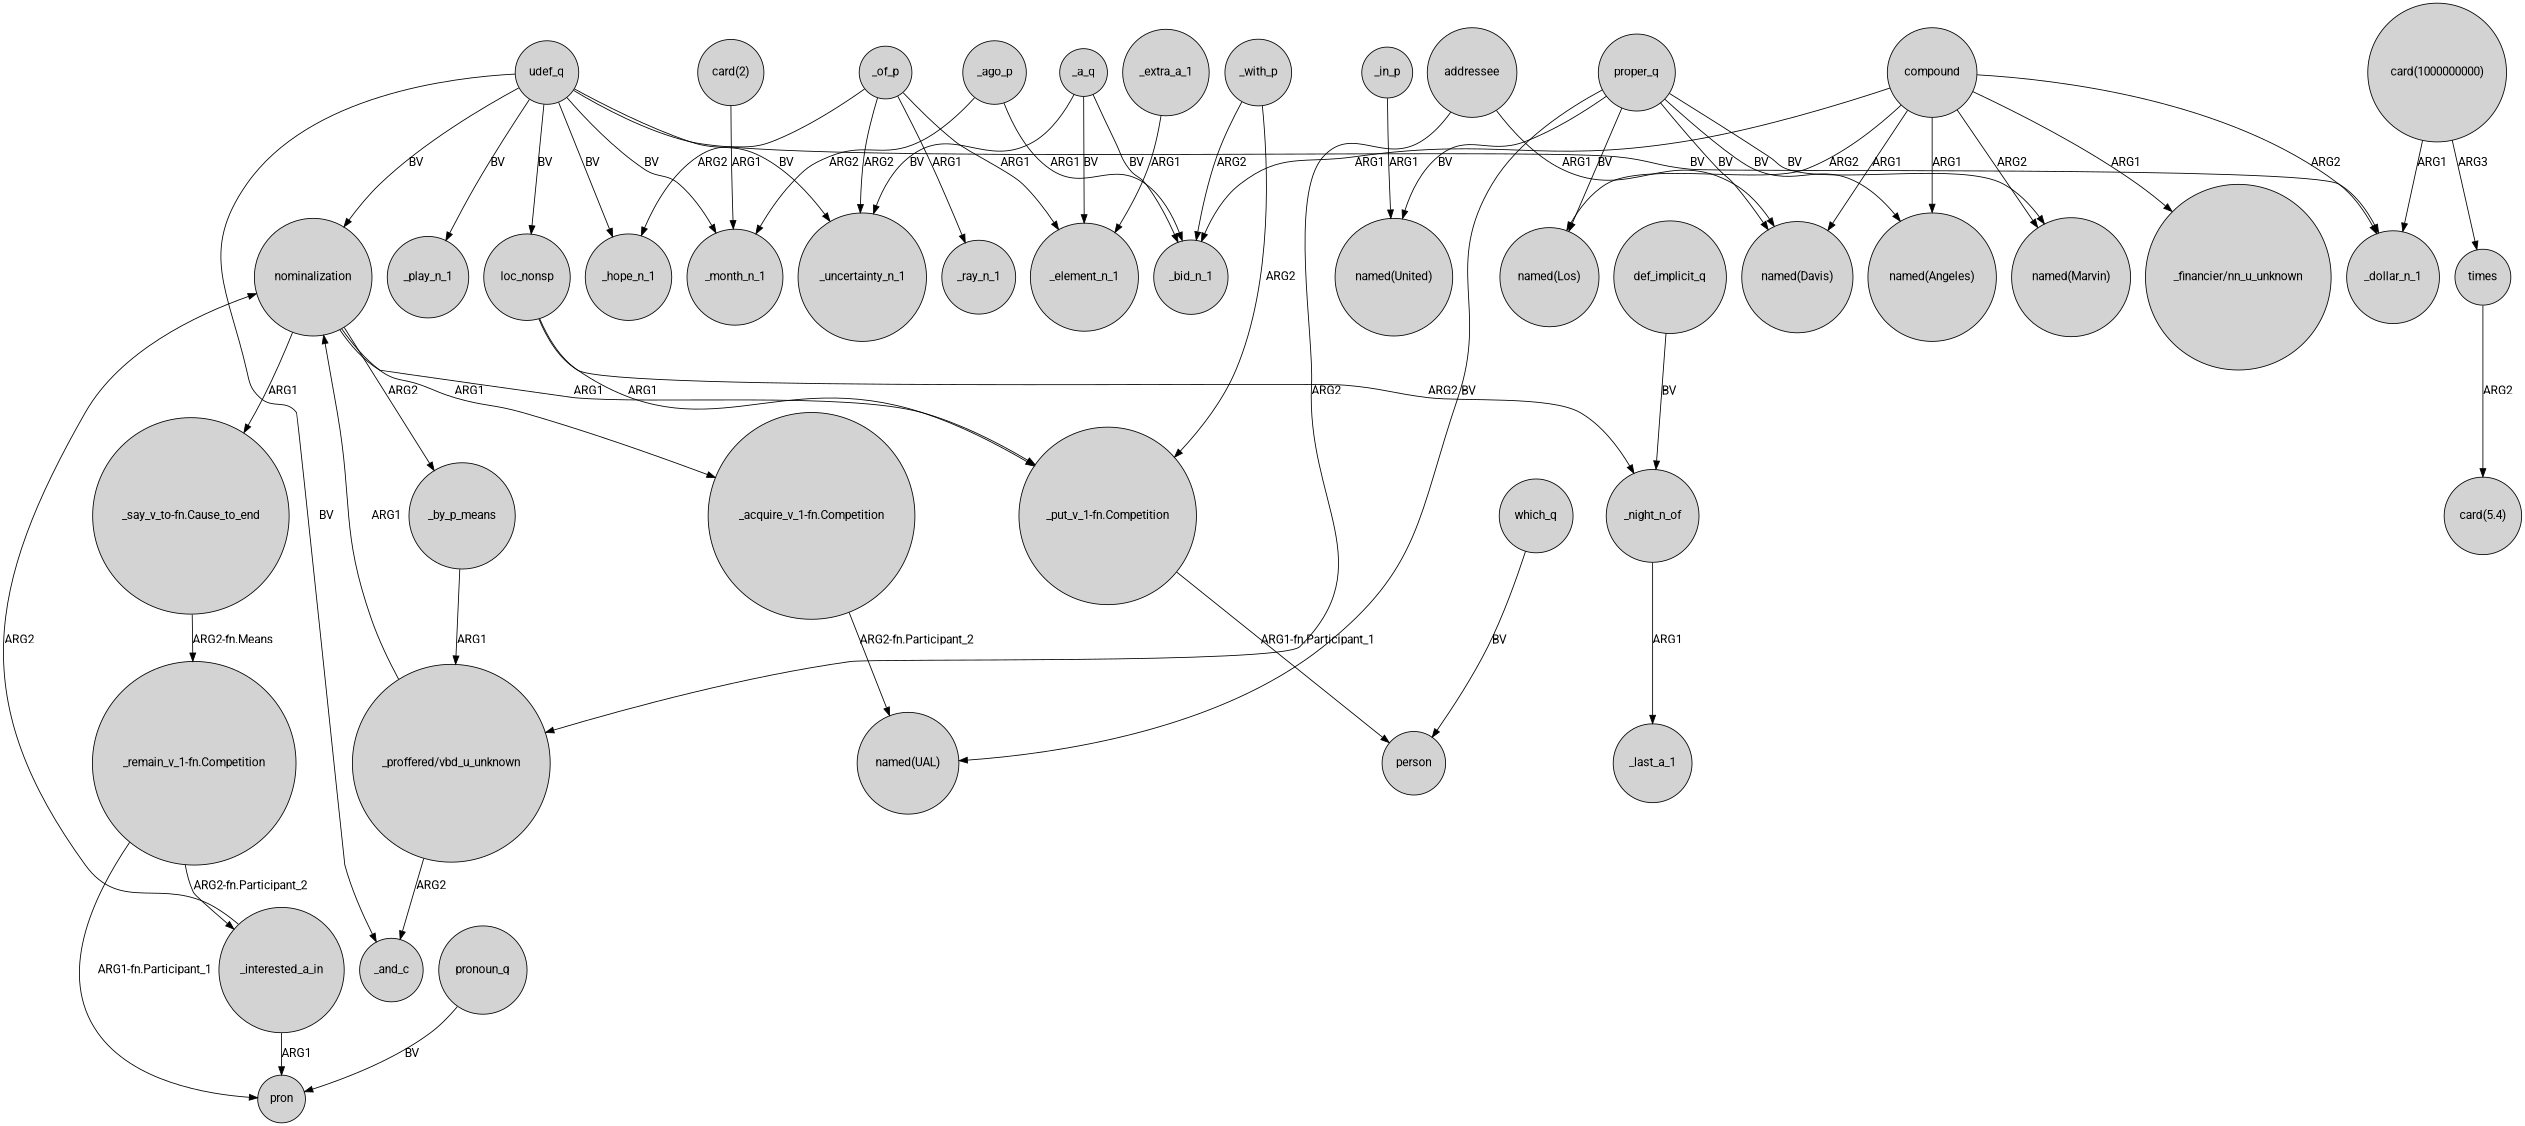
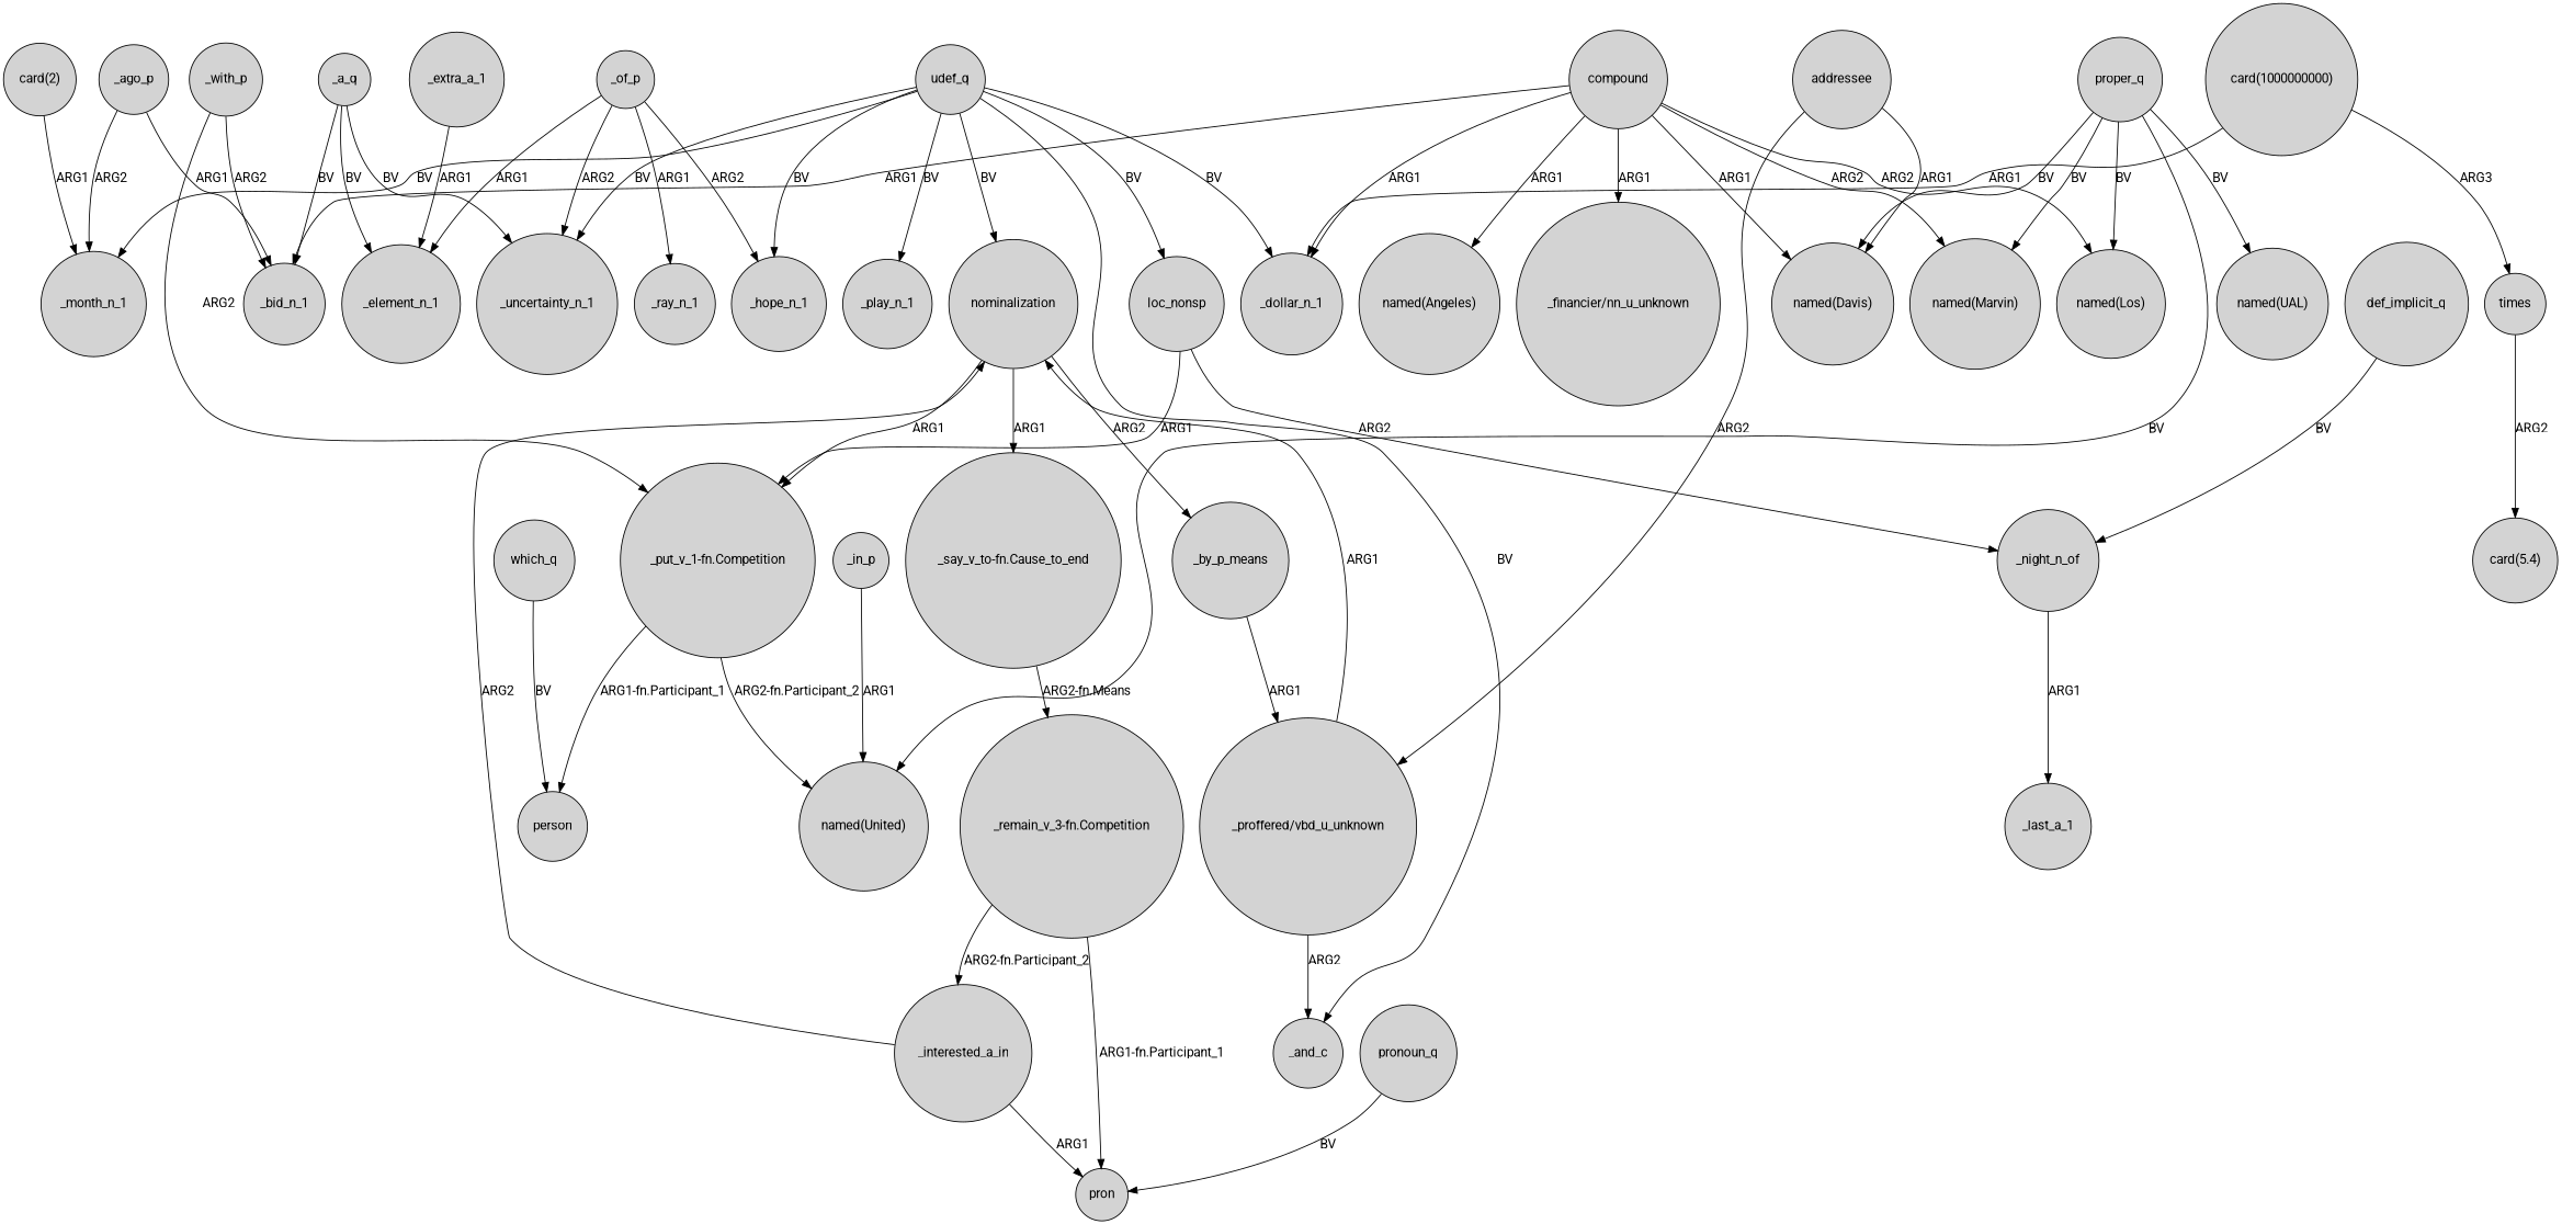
  digraph {
    fontname=Roboto
    node [fontname=Roboto shape=circle style=filled]
    edge [fontname=Roboto]
    udef_q
    _month_n_1
    _dollar_n_1
    _hope_n_1
    nominalization
    _uncertainty_n_1
    _and_c
    _play_n_1
    loc_nonsp
    "_put_v_1-fn.Competition"
-   "_acquire_v_1-fn.Competition"
    "_say_v_to-fn.Cause_to_end"
    _by_p_means
    _extra_a_1
    _element_n_1
    "card(1000000000)"
    times
    _a_q
    _bid_n_1
    _night_n_of
    person
    "named(United)"
    _last_a_1
    _in_p
    _of_p
    _ray_n_1
-   "_remain_v_1-fn.Competition"
+   "_remain_v_1-fn.Competition" [label="_remain_v_3-fn.Competition"]
    _interested_a_in
    pron
    addressee
    "named(Davis)"
    "_proffered/vbd_u_unknown"
    "named(UAL)"
    _with_p
    which_q
    compound
    "_financier/nn_u_unknown"
    "named(Marvin)"
    "named(Los)"
    "named(Angeles)"
    proper_q
    "card(5.4)"
    "card(2)"
    pronoun_q
    _ago_p
    def_implicit_q
    udef_q -> _month_n_1 [label=BV]
    udef_q -> _dollar_n_1 [label=BV]
    udef_q -> _hope_n_1 [label=BV]
    udef_q -> nominalization [label=BV]
    udef_q -> _uncertainty_n_1 [label=BV]
    udef_q -> _and_c [label=BV]
    udef_q -> _play_n_1 [label=BV]
    udef_q -> loc_nonsp [label=BV]
    nominalization -> "_put_v_1-fn.Competition" [label=ARG1]
-   nominalization -> "_acquire_v_1-fn.Competition" [label=ARG1]
    nominalization -> "_say_v_to-fn.Cause_to_end" [label=ARG1]
    nominalization -> _by_p_means [label=ARG2]
    loc_nonsp -> "_put_v_1-fn.Competition" [label=ARG1]
    loc_nonsp -> _night_n_of [label=ARG2]
    "_put_v_1-fn.Competition" -> person [label="ARG1-fn.Participant_1"]
-   "_acquire_v_1-fn.Competition" -> "named(UAL)" [label="ARG2-fn.Participant_2"]
+   "_put_v_1-fn.Competition" -> "named(United)" [label="ARG2-fn.Participant_2"]
    "_say_v_to-fn.Cause_to_end" -> "_remain_v_1-fn.Competition" [label="ARG2-fn.Means"]
    _by_p_means -> "_proffered/vbd_u_unknown" [label=ARG1]
    _extra_a_1 -> _element_n_1 [label=ARG1]
    "card(1000000000)" -> _dollar_n_1 [label=ARG1]
    "card(1000000000)" -> times [label=ARG3]
    times -> "card(5.4)" [label=ARG2]
    _a_q -> _uncertainty_n_1 [label=BV]
    _a_q -> _element_n_1 [label=BV]
    _a_q -> _bid_n_1 [label=BV]
    _night_n_of -> _last_a_1 [label=ARG1]
    _in_p -> "named(United)" [label=ARG1]
    _of_p -> _hope_n_1 [label=ARG2]
    _of_p -> _uncertainty_n_1 [label=ARG2]
    _of_p -> _element_n_1 [label=ARG1]
    _of_p -> _ray_n_1 [label=ARG1]
    "_remain_v_1-fn.Competition" -> _interested_a_in [label="ARG2-fn.Participant_2"]
    "_remain_v_1-fn.Competition" -> pron [label="ARG1-fn.Participant_1"]
    _interested_a_in -> nominalization [label=ARG2]
    _interested_a_in -> pron [label=ARG1]
    addressee -> "named(Davis)" [label=ARG1]
    addressee -> "_proffered/vbd_u_unknown" [label=ARG2]
    "_proffered/vbd_u_unknown" -> nominalization [label=ARG1]
    "_proffered/vbd_u_unknown" -> _and_c [label=ARG2]
    _with_p -> "_put_v_1-fn.Competition" [label=ARG2]
    _with_p -> _bid_n_1 [label=ARG2]
    which_q -> person [label=BV]
-   compound -> _dollar_n_1 [label=ARG2]
+   compound -> _dollar_n_1 [label=ARG1]
    compound -> _bid_n_1 [label=ARG1]
    compound -> "named(Davis)" [label=ARG1]
    compound -> "_financier/nn_u_unknown" [label=ARG1]
    compound -> "named(Marvin)" [label=ARG2]
    compound -> "named(Los)" [label=ARG2]
    compound -> "named(Angeles)" [label=ARG1]
    proper_q -> "named(United)" [label=BV]
    proper_q -> "named(Davis)" [label=BV]
    proper_q -> "named(UAL)" [label=BV]
    proper_q -> "named(Marvin)" [label=BV]
    proper_q -> "named(Los)" [label=BV]
-   proper_q -> "named(Angeles)" [label=BV]
    "card(2)" -> _month_n_1 [label=ARG1]
    pronoun_q -> pron [label=BV]
    _ago_p -> _month_n_1 [label=ARG2]
    _ago_p -> _bid_n_1 [label=ARG1]
    def_implicit_q -> _night_n_of [label=BV]
  }
